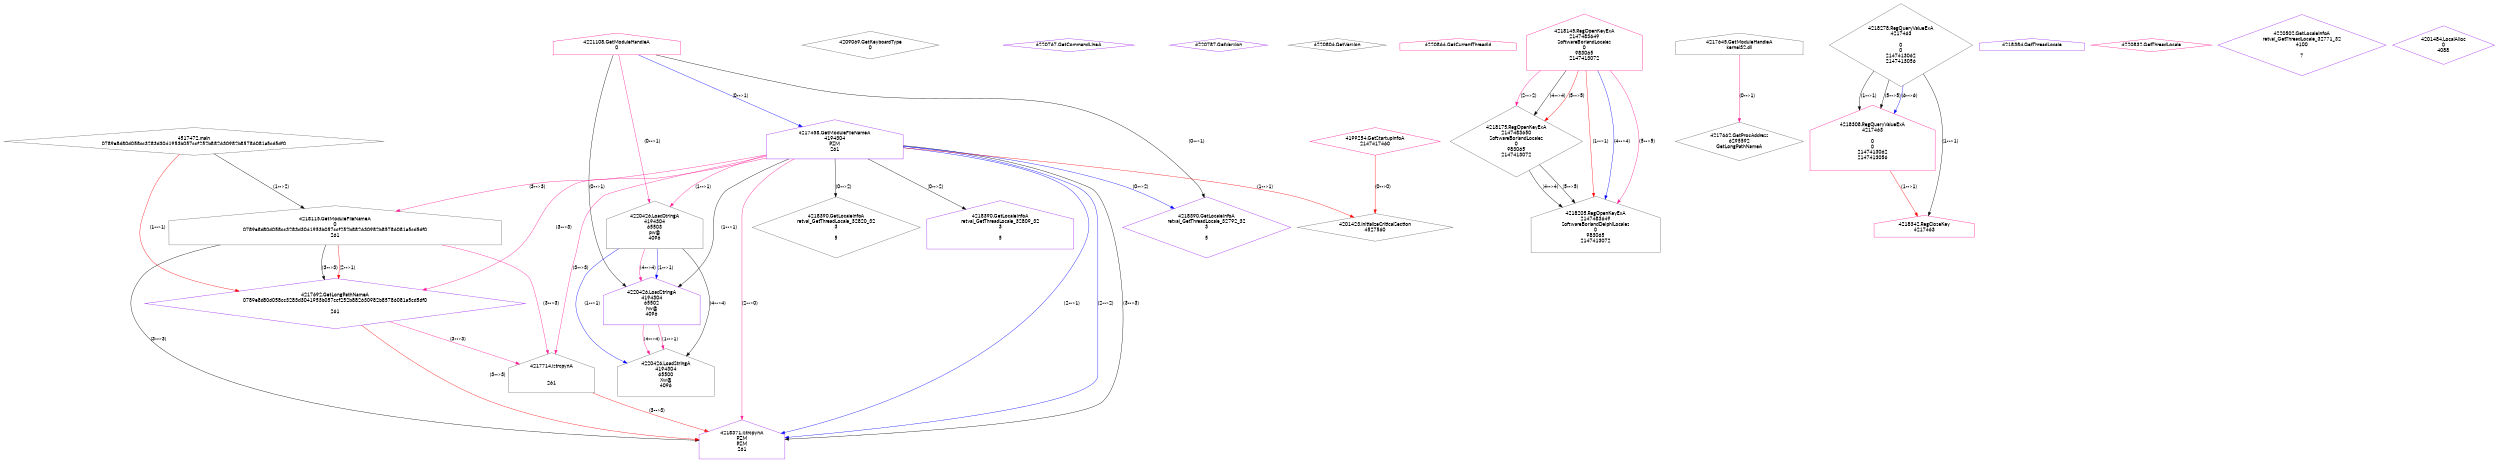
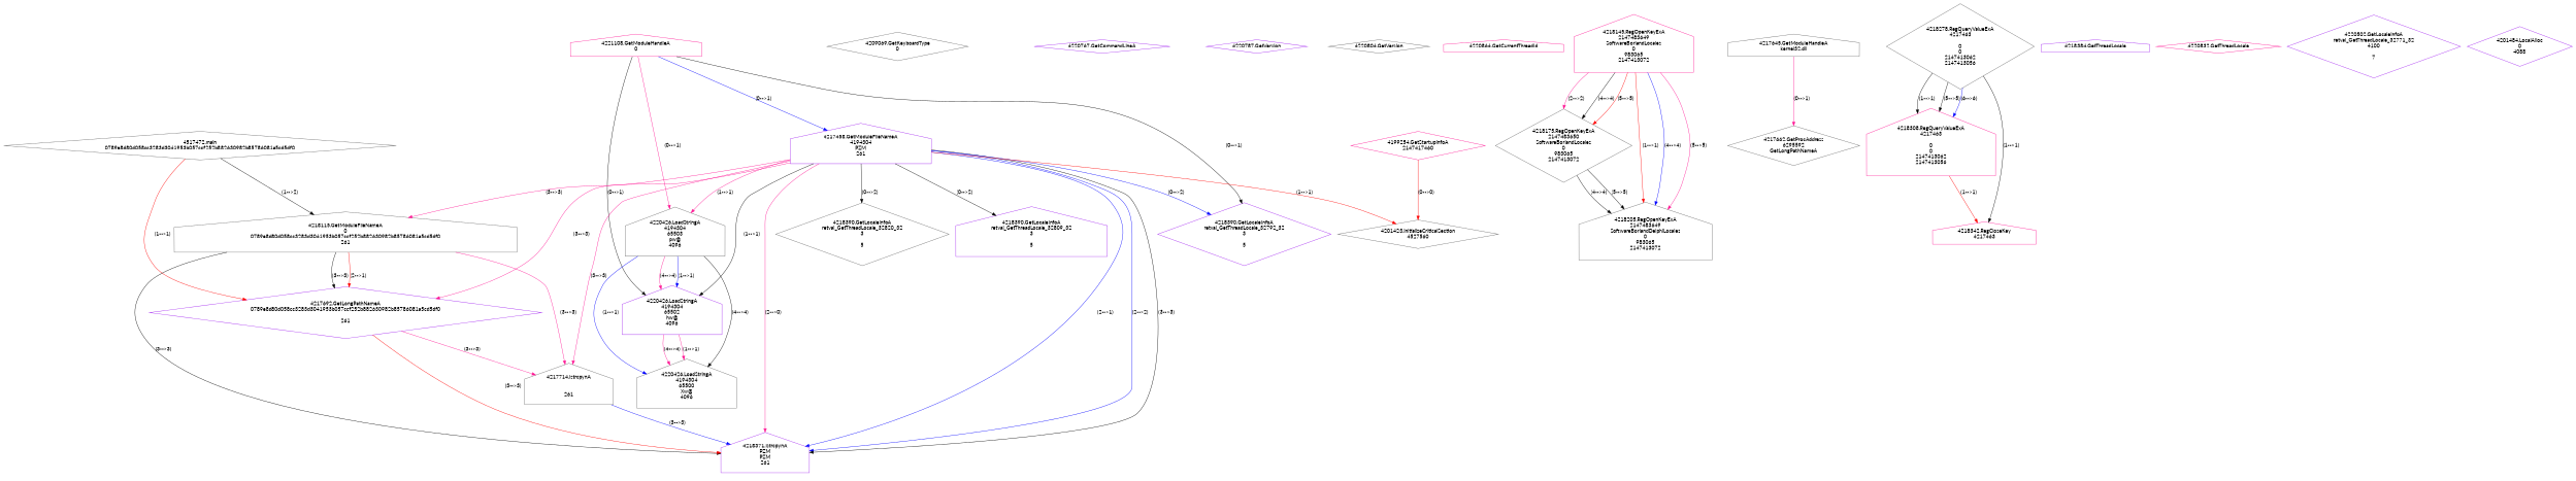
  digraph {
    fontname=Lato
    node [color=gray40 fontname=Lato shape=diamond]
    edge [color=black fontname=Lato]
    n1 [label="4517472.main\n0789e8d80d058cc3283d3041953b057ccf252b882630982b85786081a5cd5df0"]
    n2 [label="4218115.GetModuleFileNameA\n0\n0789e8d80d058cc3283d3041953b057ccf252b882630982b85786081a5cd5df0\n261" shape=house]
    n3 [color=purple label="4217692.GetLongPathNameA\n0789e8d80d058cc3283d3041953b057ccf252b882630982b85786081a5cd5df0\n\n261"]
    n4 [label="4217714.lstrcpynA\n\n\n261" shape=house]
    n5 [color=purple label="4218371.lstrcpynA\nPZM\nPZM\n261" shape=house]
    n6 [color=deeppink label="4221108.GetModuleHandleA\n0" shape=house]
    n7 [color=purple label="4217458.GetModuleFileNameA\n4194304\nPZM\n261" shape=house]
    n8 [label="4220426.LoadStringA\n4194304\n65503\npw@\n4096" shape=house]
    n9 [color=purple label="4220426.LoadStringA\n4194304\n65502\nhw@\n4096" shape=house]
    n10 [color=purple label="4218390.GetLocaleInfoA\nretval_GetThreadLocale_32792_32\n3\n\n5"]
    n11 [label="4201423.InitializeCriticalSection\n4527560"]
    n12 [label="4218390.GetLocaleInfoA\nretval_GetThreadLocale_32820_32\n3\n\n5"]
    n13 [color=purple label="4218390.GetLocaleInfoA\nretval_GetThreadLocale_32809_32\n3\n\n5" shape=house]
    n14 [label="4220426.LoadStringA\n4194304\n65500\nXw@\n4096" shape=house]
    n15 [label="4209069.GetKeyboardType\n0"]
    n16 [color=purple label="4220767.GetCommandLineA\n"]
    n17 [color=deeppink label="4199254.GetStartupInfoA\n2147417460"]
    n18 [color=purple label="4220787.GetVersion\n"]
    n19 [label="4220804.GetVersion\n"]
    n20 [color=deeppink label="4220864.GetCurrentThreadId\n" shape=house]
    n21 [color=deeppink label="4218145.RegOpenKeyExA\n2147483649\nSoftware\Borland\Locales\n0\n983065\n2147413072" shape=house]
    n22 [label="4218175.RegOpenKeyExA\n2147483650\nSoftware\Borland\Locales\n0\n983065\n2147413072"]
    n23 [label="4218205.RegOpenKeyExA\n2147483649\nSoftware\Borland\Delphi\Locales\n0\n983065\n2147413072" shape=house]
    n24 [label="4217645.GetModuleHandleA\nkernel32.dll" shape=house]
    n25 [label="4217662.GetProcAddress\n6295592\nGetLongPathNameA"]
    n26 [label="4218278.RegQueryValueExA\n4217463\n\n0\n0\n2147413062\n2147413056"]
    n27 [color=deeppink label="4218308.RegQueryValueExA\n4217463\n\n0\n0\n2147413062\n2147413056" shape=house]
    n28 [color=deeppink label="4218342.RegCloseKey\n4217463" shape=house]
    n29 [color=purple label="4218384.GetThreadLocale\n" shape=house]
    n30 [color=deeppink label="4220832.GetThreadLocale\n"]
    n31 [color=purple label="4220502.GetLocaleInfoA\nretval_GetThreadLocale_32771_32\n4100\n\n7"]
    n32 [color=purple label="4201484.LocalAlloc\n0\n4088"]
    n1 -> n2 [label="(1-->2)"]
    n1 -> n3 [color=red label="(1-->1)"]
    n2 -> n3 [color=red label="(2-->1)"]
    n2 -> n3 [label="(3-->3)"]
    n2 -> n4 [color=deeppink label="(3-->3)"]
    n2 -> n5 [label="(3-->3)"]
    n3 -> n4 [color=deeppink label="(3-->3)"]
    n3 -> n5 [color=red label="(3-->3)"]
-   n4 -> n5 [color=red label="(3-->3)"]
+   n4 -> n5 [color=blue label="(3-->3)"]
    n6 -> n7 [color=blue label="(0-->1)"]
    n6 -> n8 [color=deeppink label="(0-->1)"]
    n6 -> n9 [label="(0-->1)"]
    n6 -> n10 [label="(0-->1)"]
    n7 -> n2 [color=deeppink label="(3-->3)"]
    n7 -> n3 [color=deeppink label="(3-->3)"]
    n7 -> n4 [color=deeppink label="(3-->3)"]
    n7 -> n5 [color=blue label="(2-->1)"]
    n7 -> n5 [color=blue label="(2-->2)"]
    n7 -> n5 [label="(3-->3)"]
    n7 -> n5 [color=deeppink label="(2-->0)"]
    n7 -> n8 [color=deeppink label="(1-->1)"]
    n7 -> n9 [label="(1-->1)"]
    n7 -> n10 [color=blue label="(0-->2)"]
    n7 -> n11 [color=red label="(1-->1)"]
    n7 -> n12 [label="(0-->2)"]
    n7 -> n13 [label="(0-->2)"]
    n8 -> n9 [color=blue label="(1-->1)"]
    n8 -> n9 [color=deeppink label="(4-->4)"]
    n8 -> n14 [color=blue label="(1-->1)"]
    n8 -> n14 [label="(4-->4)"]
    n9 -> n14 [color=deeppink label="(1-->1)"]
    n9 -> n14 [color=deeppink label="(4-->4)"]
    n17 -> n11 [color=red label="(0-->0)"]
    n21 -> n22 [color=deeppink label="(2-->2)"]
    n21 -> n22 [label="(4-->4)"]
    n21 -> n22 [color=red label="(5-->5)"]
    n21 -> n23 [color=red label="(1-->1)"]
    n21 -> n23 [color=blue label="(4-->4)"]
    n21 -> n23 [color=deeppink label="(5-->5)"]
    n22 -> n23 [label="(4-->4)"]
    n22 -> n23 [label="(5-->5)"]
    n24 -> n25 [color=deeppink label="(0-->1)"]
    n26 -> n27 [label="(1-->1)"]
    n26 -> n27 [label="(5-->5)"]
    n26 -> n27 [color=blue label="(6-->6)"]
    n26 -> n28 [label="(1-->1)"]
    n27 -> n28 [color=red label="(1-->1)"]
  }
